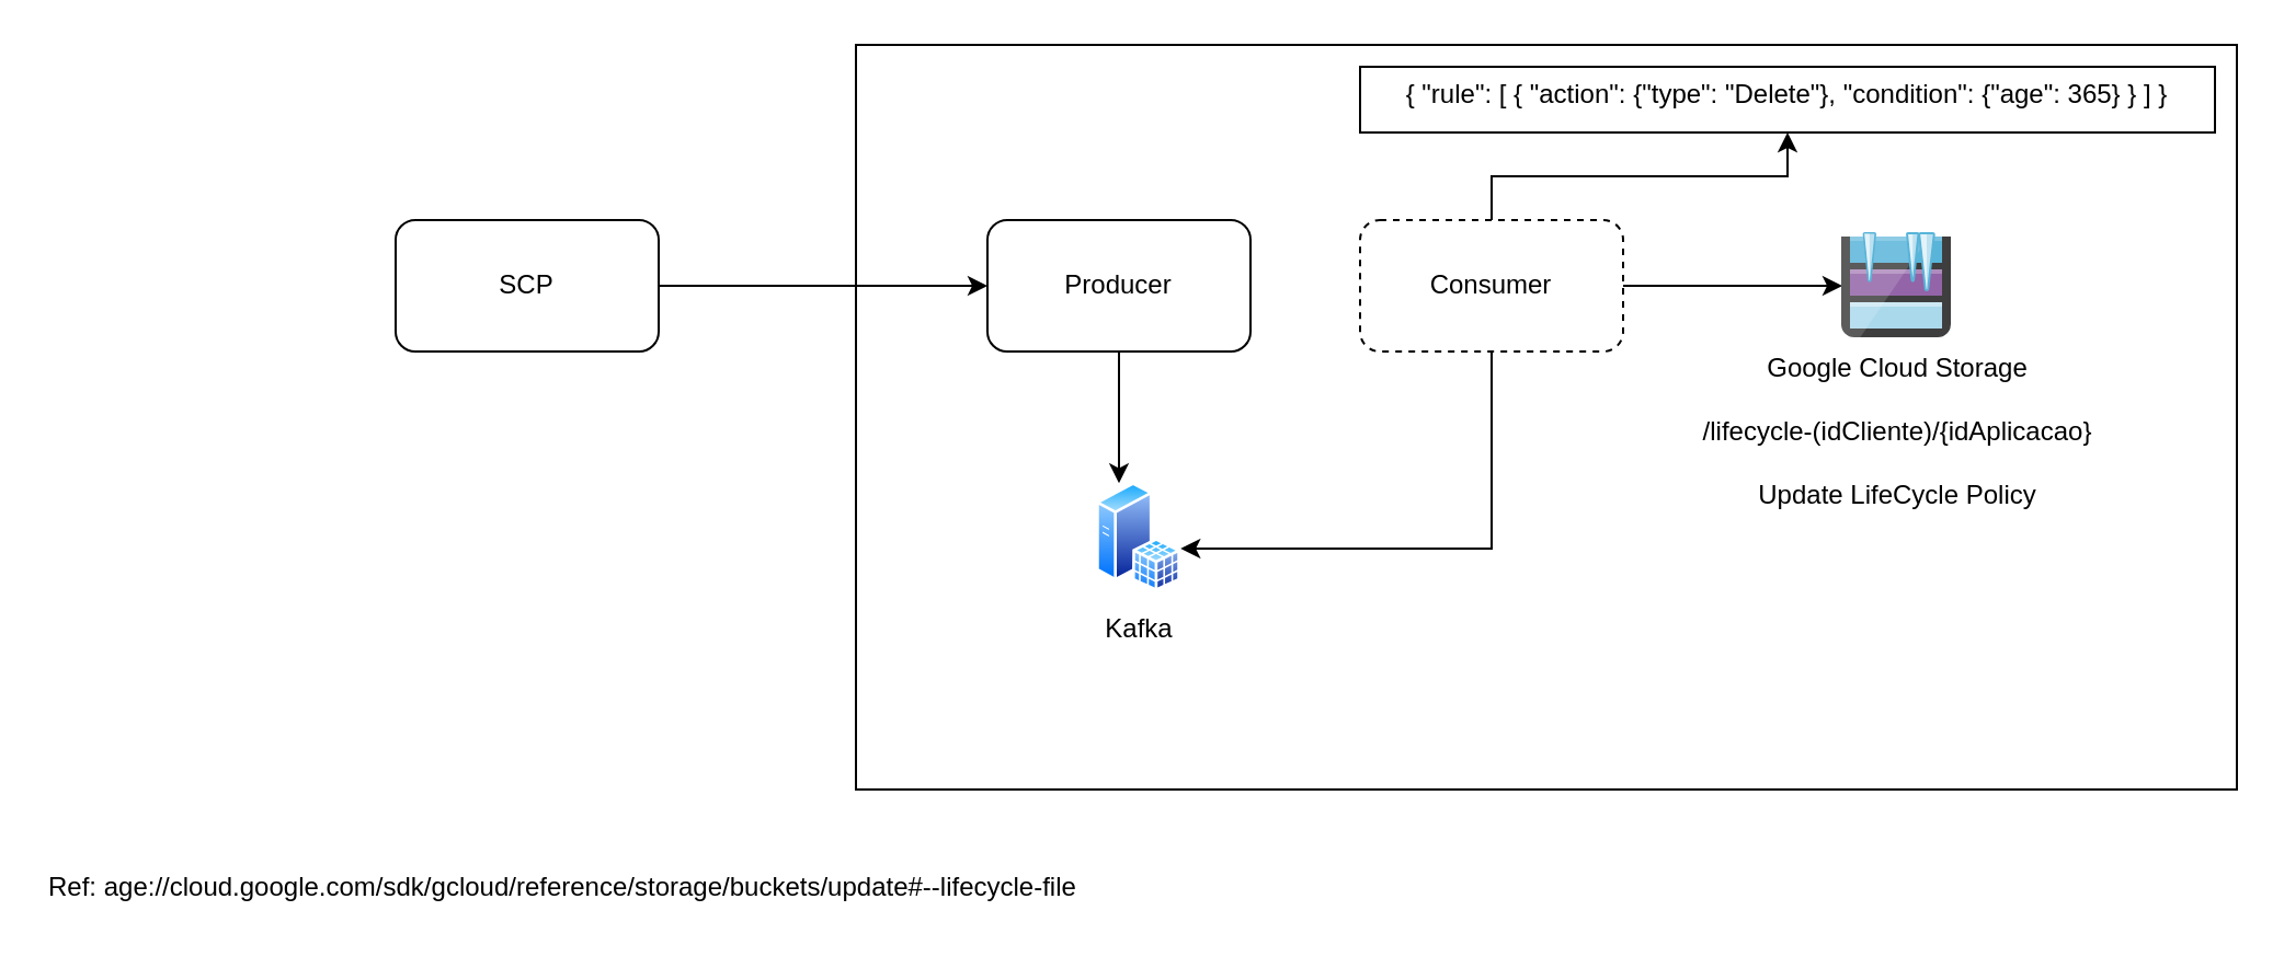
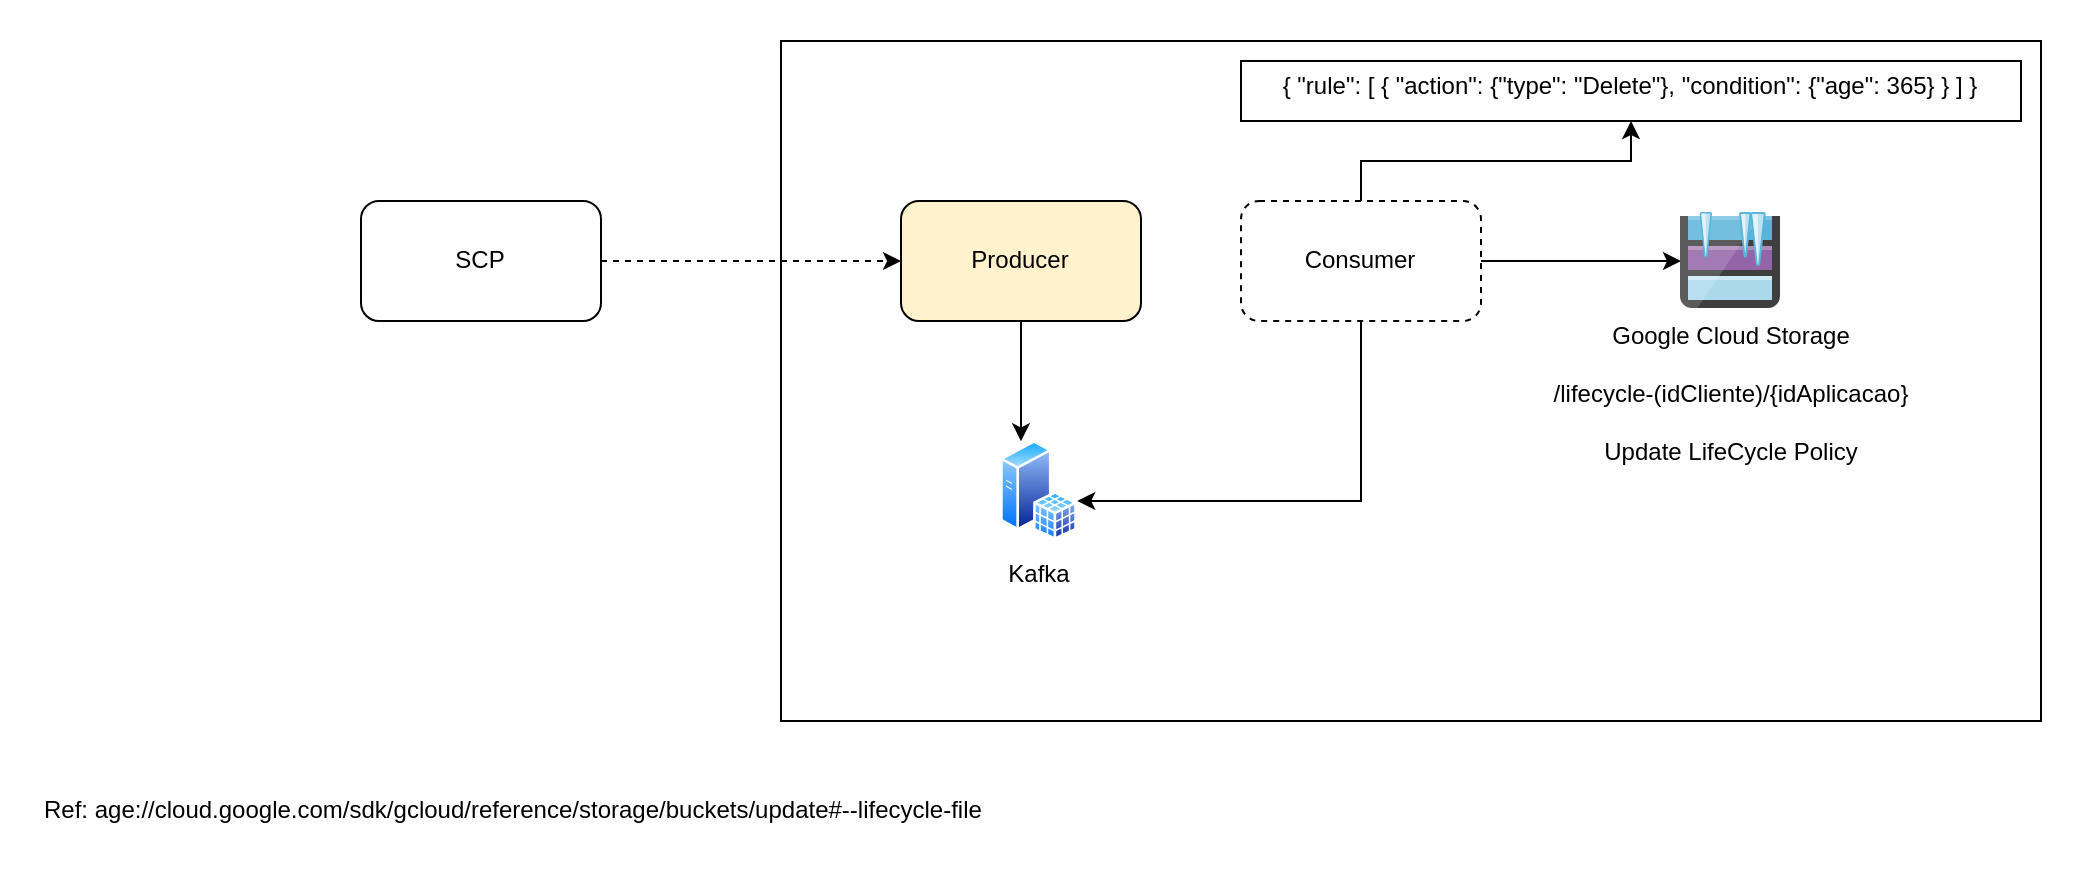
  <mxCell id="0" />
  <mxCell id="1" parent="0" />
  <mxCell id="2" value="SCP" style="rounded=1;whiteSpace=wrap;html=1;" vertex="1" parent="1"><mxGeometry x="180" y="100" width="120" height="60" as="geometry" /></mxCell>
  <mxCell id="3" value="" style="rounded=0;whiteSpace=wrap;html=1;" vertex="1" parent="1"><mxGeometry x="390" y="20" width="630" height="340" as="geometry" /></mxCell>
- <mxCell id="4" style="edgeStyle=orthogonalEdgeStyle;rounded=0;orthogonalLoop=1;jettySize=auto;html=1;" edge="1" parent="1" source="2" target="6"><mxGeometry relative="1" as="geometry" /></mxCell>
+ <mxCell id="4" style="edgeStyle=orthogonalEdgeStyle;rounded=0;orthogonalLoop=1;jettySize=auto;html=1;dashed=1;" edge="1" parent="1" source="2" target="6"><mxGeometry relative="1" as="geometry" /></mxCell>
  <mxCell id="5" value="" style="edgeStyle=orthogonalEdgeStyle;rounded=0;orthogonalLoop=1;jettySize=auto;html=1;" edge="1" parent="1" source="6"><mxGeometry relative="1" as="geometry"><mxPoint x="510" y="220.125" as="targetPoint" /></mxGeometry></mxCell>
- <mxCell id="6" value="Producer" style="rounded=1;whiteSpace=wrap;html=1;" vertex="1" parent="1"><mxGeometry x="450" y="100" width="120" height="60" as="geometry" /></mxCell>
+ <mxCell id="6" value="Producer" style="rounded=1;whiteSpace=wrap;html=1;fillColor=#fff2cc;" vertex="1" parent="1"><mxGeometry x="450" y="100" width="120" height="60" as="geometry" /></mxCell>
  <mxCell id="7" style="edgeStyle=orthogonalEdgeStyle;rounded=0;orthogonalLoop=1;jettySize=auto;html=1;" edge="1" parent="1" source="10" target="14"><mxGeometry relative="1" as="geometry"><mxPoint x="549" y="250" as="targetPoint" /><Array as="points"><mxPoint x="680" y="250" /></Array></mxGeometry></mxCell>
  <mxCell id="8" style="edgeStyle=orthogonalEdgeStyle;rounded=0;orthogonalLoop=1;jettySize=auto;html=1;" edge="1" parent="1" source="10" target="11"><mxGeometry relative="1" as="geometry" /></mxCell>
  <mxCell id="9" value="" style="edgeStyle=orthogonalEdgeStyle;rounded=0;orthogonalLoop=1;jettySize=auto;html=1;" edge="1" parent="1" source="10" target="13"><mxGeometry relative="1" as="geometry" /></mxCell>
  <mxCell id="10" value="Consumer" style="rounded=1;whiteSpace=wrap;html=1;dashed=1;" vertex="1" parent="1"><mxGeometry x="620" y="100" width="120" height="60" as="geometry" /></mxCell>
  <mxCell id="11" value="Google Cloud Storage&lt;div&gt;&lt;br&gt;&lt;/div&gt;&lt;div&gt;/lifecycle-(idCliente)/{idAplicacao}&lt;/div&gt;&lt;div&gt;&lt;br&gt;&lt;/div&gt;&lt;div&gt;Update LifeCycle Policy&lt;/div&gt;" style="image;sketch=0;aspect=fixed;html=1;points=[];align=center;fontSize=12;image=img/lib/mscae/Archive_Storage.svg;" vertex="1" parent="1"><mxGeometry x="840" y="106" width="50" height="48" as="geometry" /></mxCell>
  <mxCell id="12" value="Ref: age://cloud.google.com/sdk/gcloud/reference/storage/buckets/update#--lifecycle-file" style="text;html=1;align=left;verticalAlign=middle;whiteSpace=wrap;rounded=0;" vertex="1" parent="1"><mxGeometry x="20" y="390" width="500" height="30" as="geometry" /></mxCell>
  <mxCell id="13" value="&lt;div&gt;{ &quot;rule&quot;: [ { &quot;action&quot;: {&quot;type&quot;: &quot;Delete&quot;}, &quot;condition&quot;: {&quot;age&quot;: 365} } ] }&lt;/div&gt;&lt;div&gt;&lt;br&gt;&lt;/div&gt;" style="text;html=1;align=center;verticalAlign=middle;whiteSpace=wrap;rounded=0;fillColor=none;strokeColor=default;spacingTop=10;" vertex="1" parent="1"><mxGeometry x="620" y="30" width="390" height="30" as="geometry" /></mxCell>
  <mxCell id="14" value="Kafka" style="image;aspect=fixed;perimeter=ellipsePerimeter;html=1;align=center;shadow=0;dashed=0;spacingTop=3;image=img/lib/active_directory/sql_server.svg;" vertex="1" parent="1"><mxGeometry x="500" y="220" width="38.5" height="50" as="geometry" /></mxCell>
